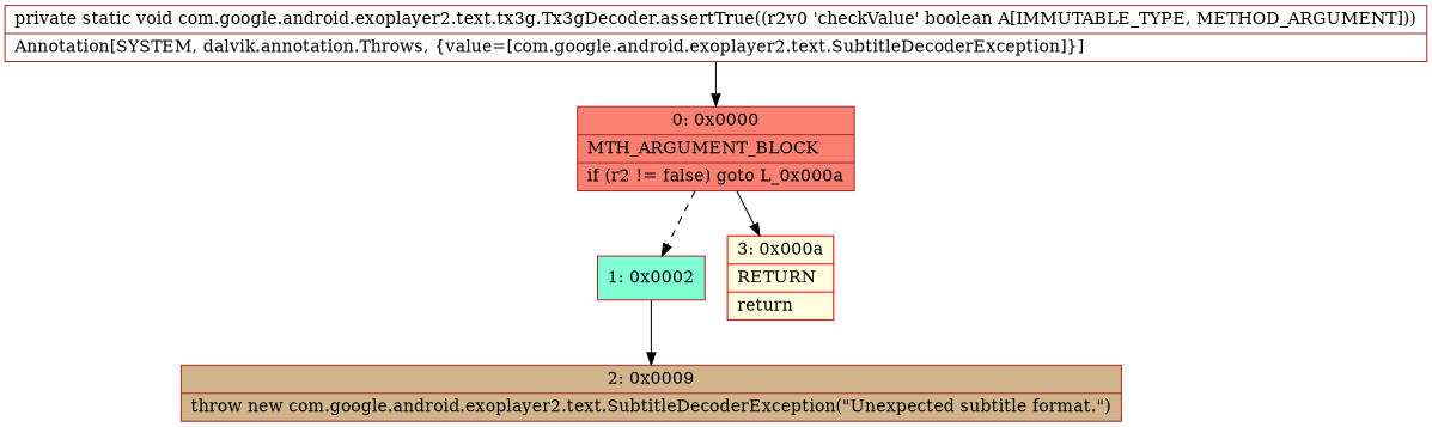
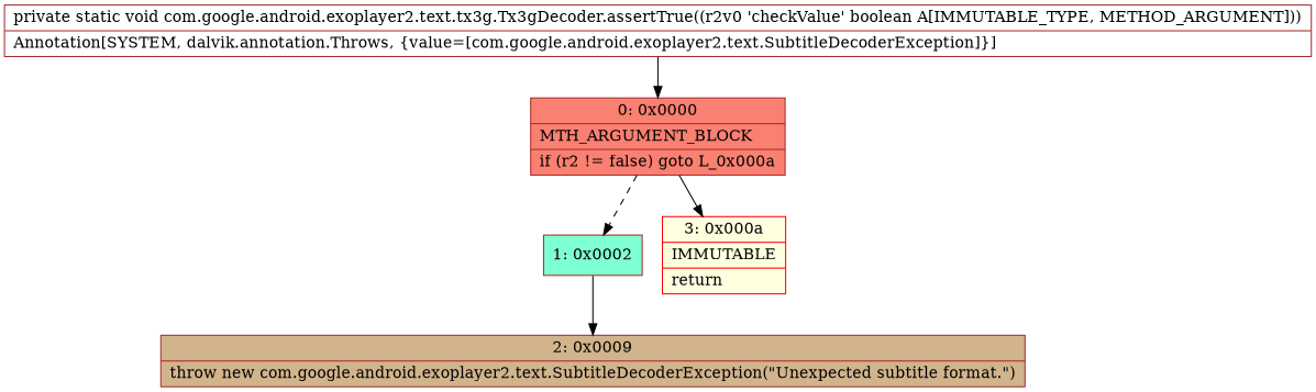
  digraph {
    node [color=brown shape=record style=filled]
    n1 [fillcolor=salmon label="{0\:\ 0x0000|MTH_ARGUMENT_BLOCK\l|if (r2 != false) goto L_0x000a\l}"]
    n2 [fillcolor=aquamarine label="{1\:\ 0x0002}"]
-   n3 [color=red fillcolor=lightyellow label="{3\:\ 0x000a|RETURN\l|return\l}"]
+   n3 [color=red fillcolor=lightyellow label="{3\:\ 0x000a|IMMUTABLE\l|return\l}"]
    n4 [fillcolor=tan label="{2\:\ 0x0009|throw new com.google.android.exoplayer2.text.SubtitleDecoderException(\"Unexpected subtitle format.\")\l}"]
    n5 [fillcolor=white label="{private static void com.google.android.exoplayer2.text.tx3g.Tx3gDecoder.assertTrue((r2v0 'checkValue' boolean A[IMMUTABLE_TYPE, METHOD_ARGUMENT]))  | Annotation[SYSTEM, dalvik.annotation.Throws, \{value=[com.google.android.exoplayer2.text.SubtitleDecoderException]\}]\l}"]
    n1 -> n2 [style=dashed]
    n1 -> n3
    n2 -> n4
    n5 -> n1
  }
